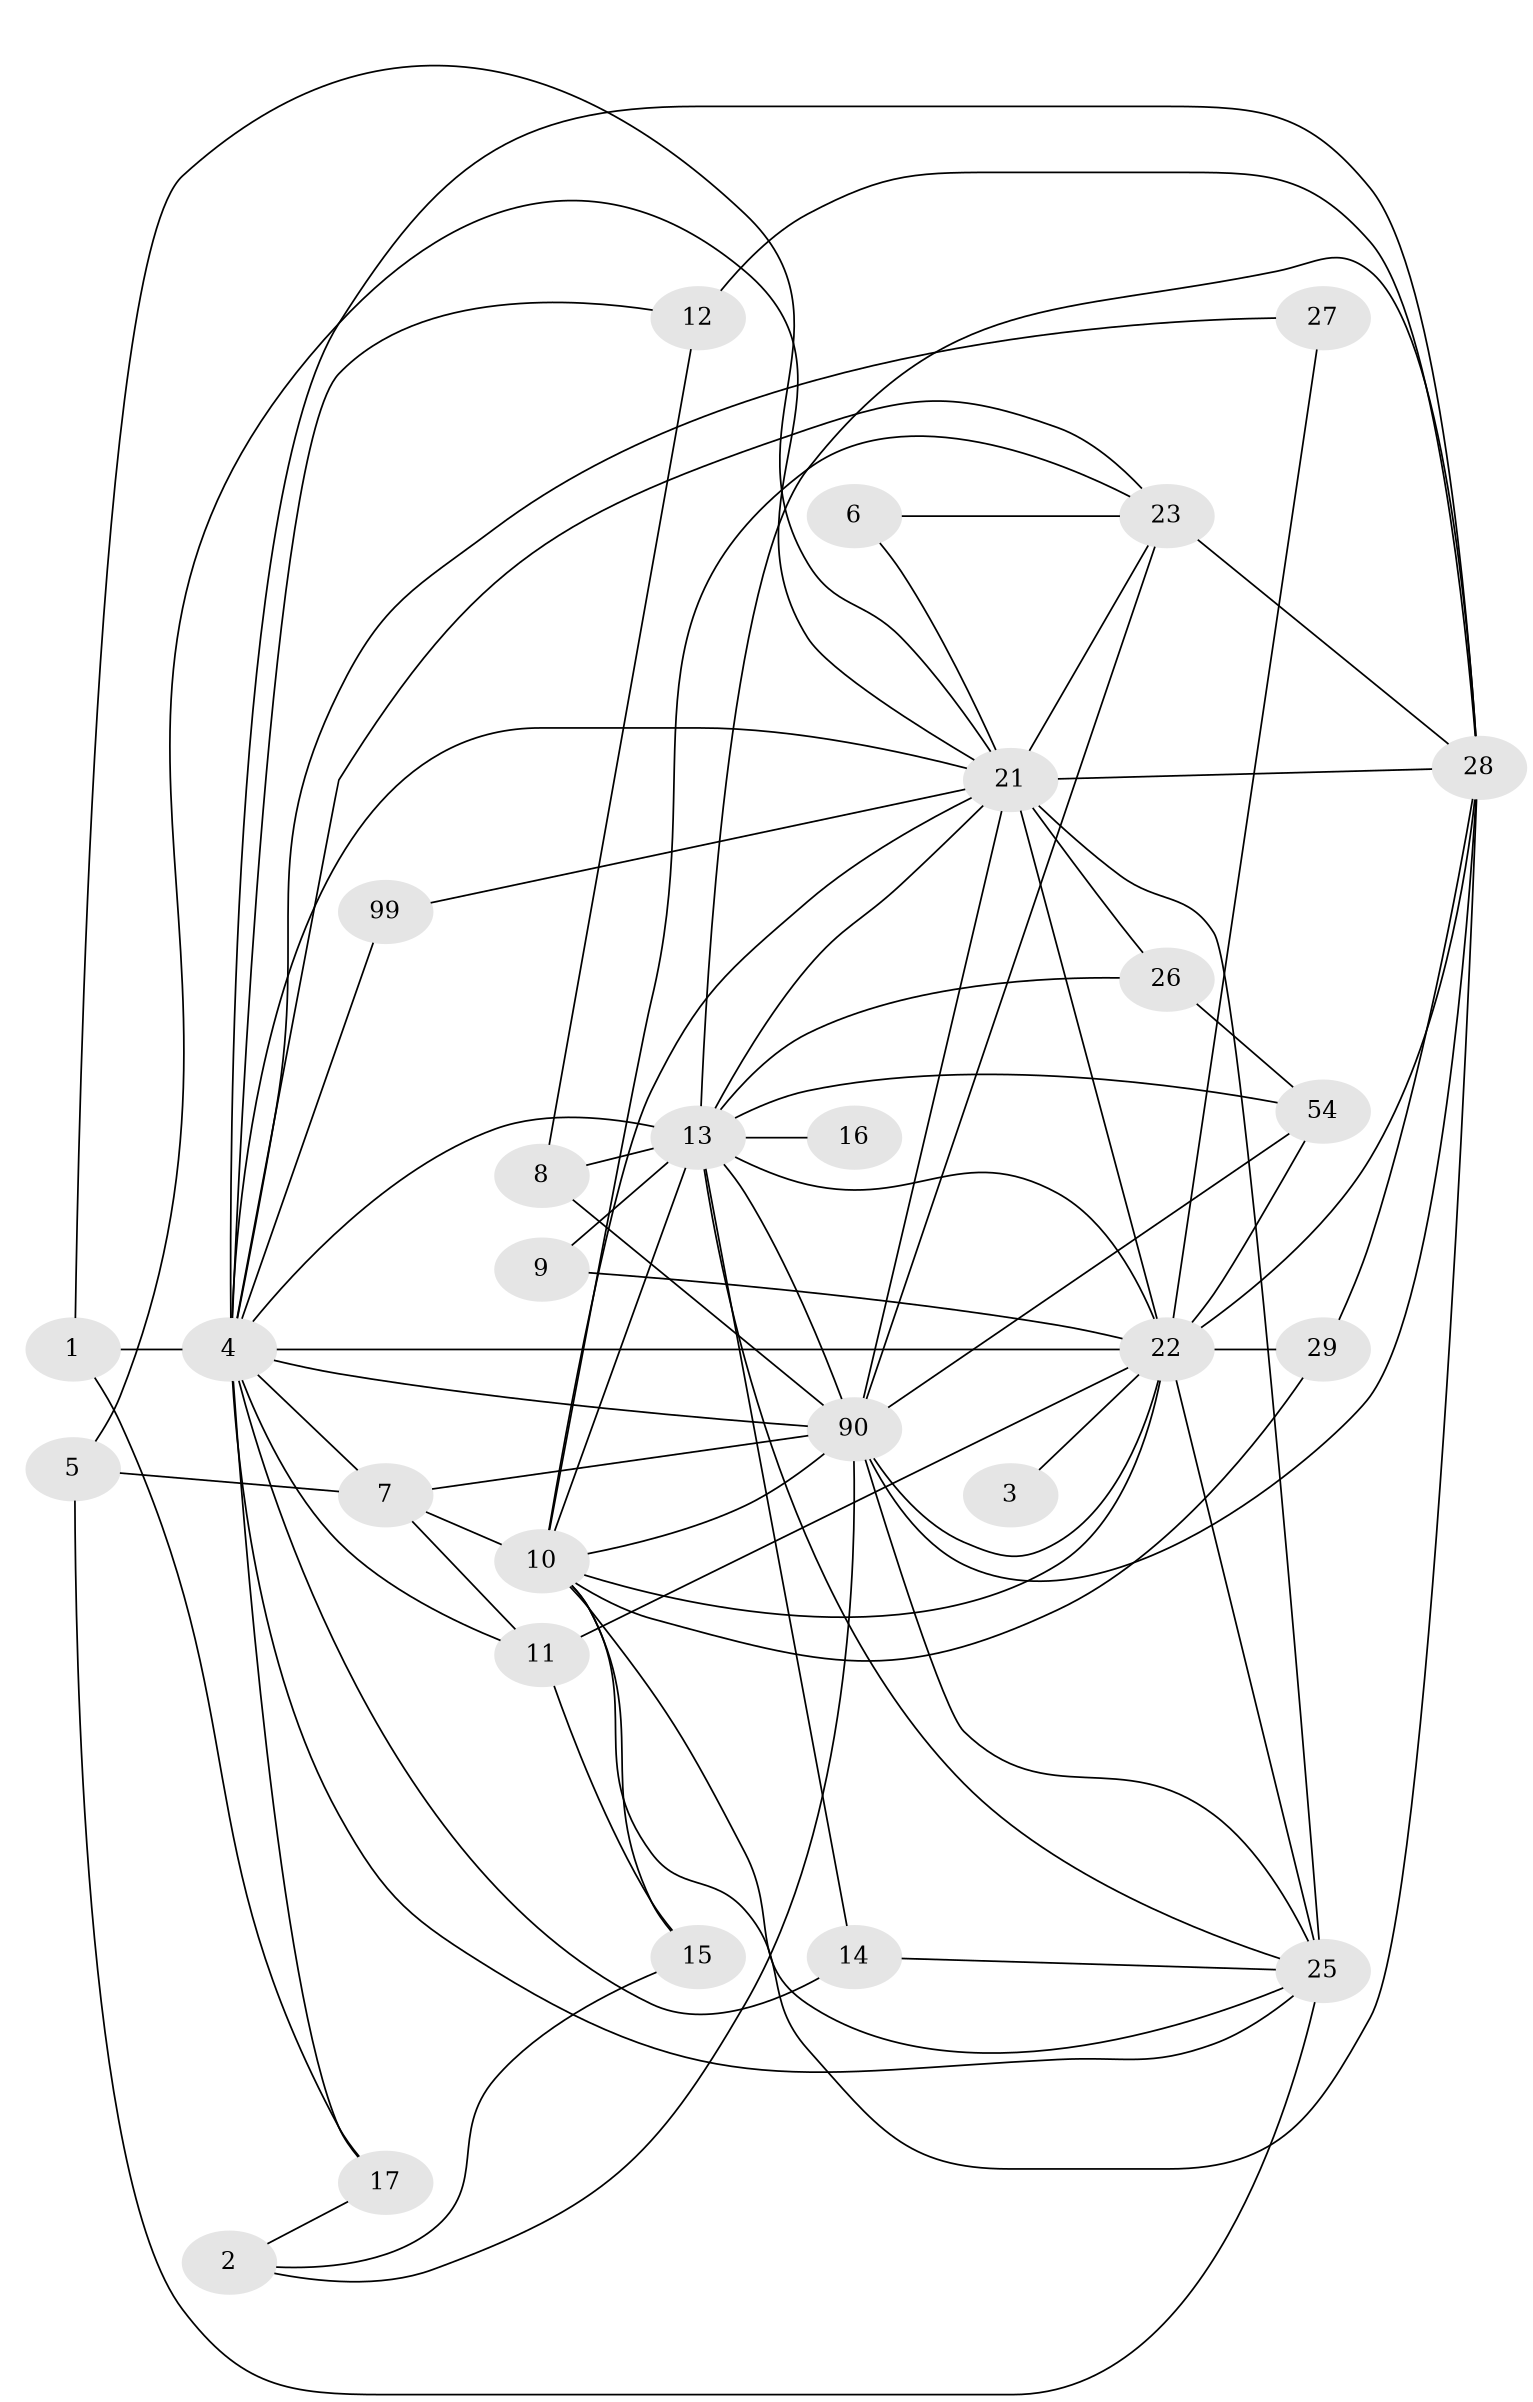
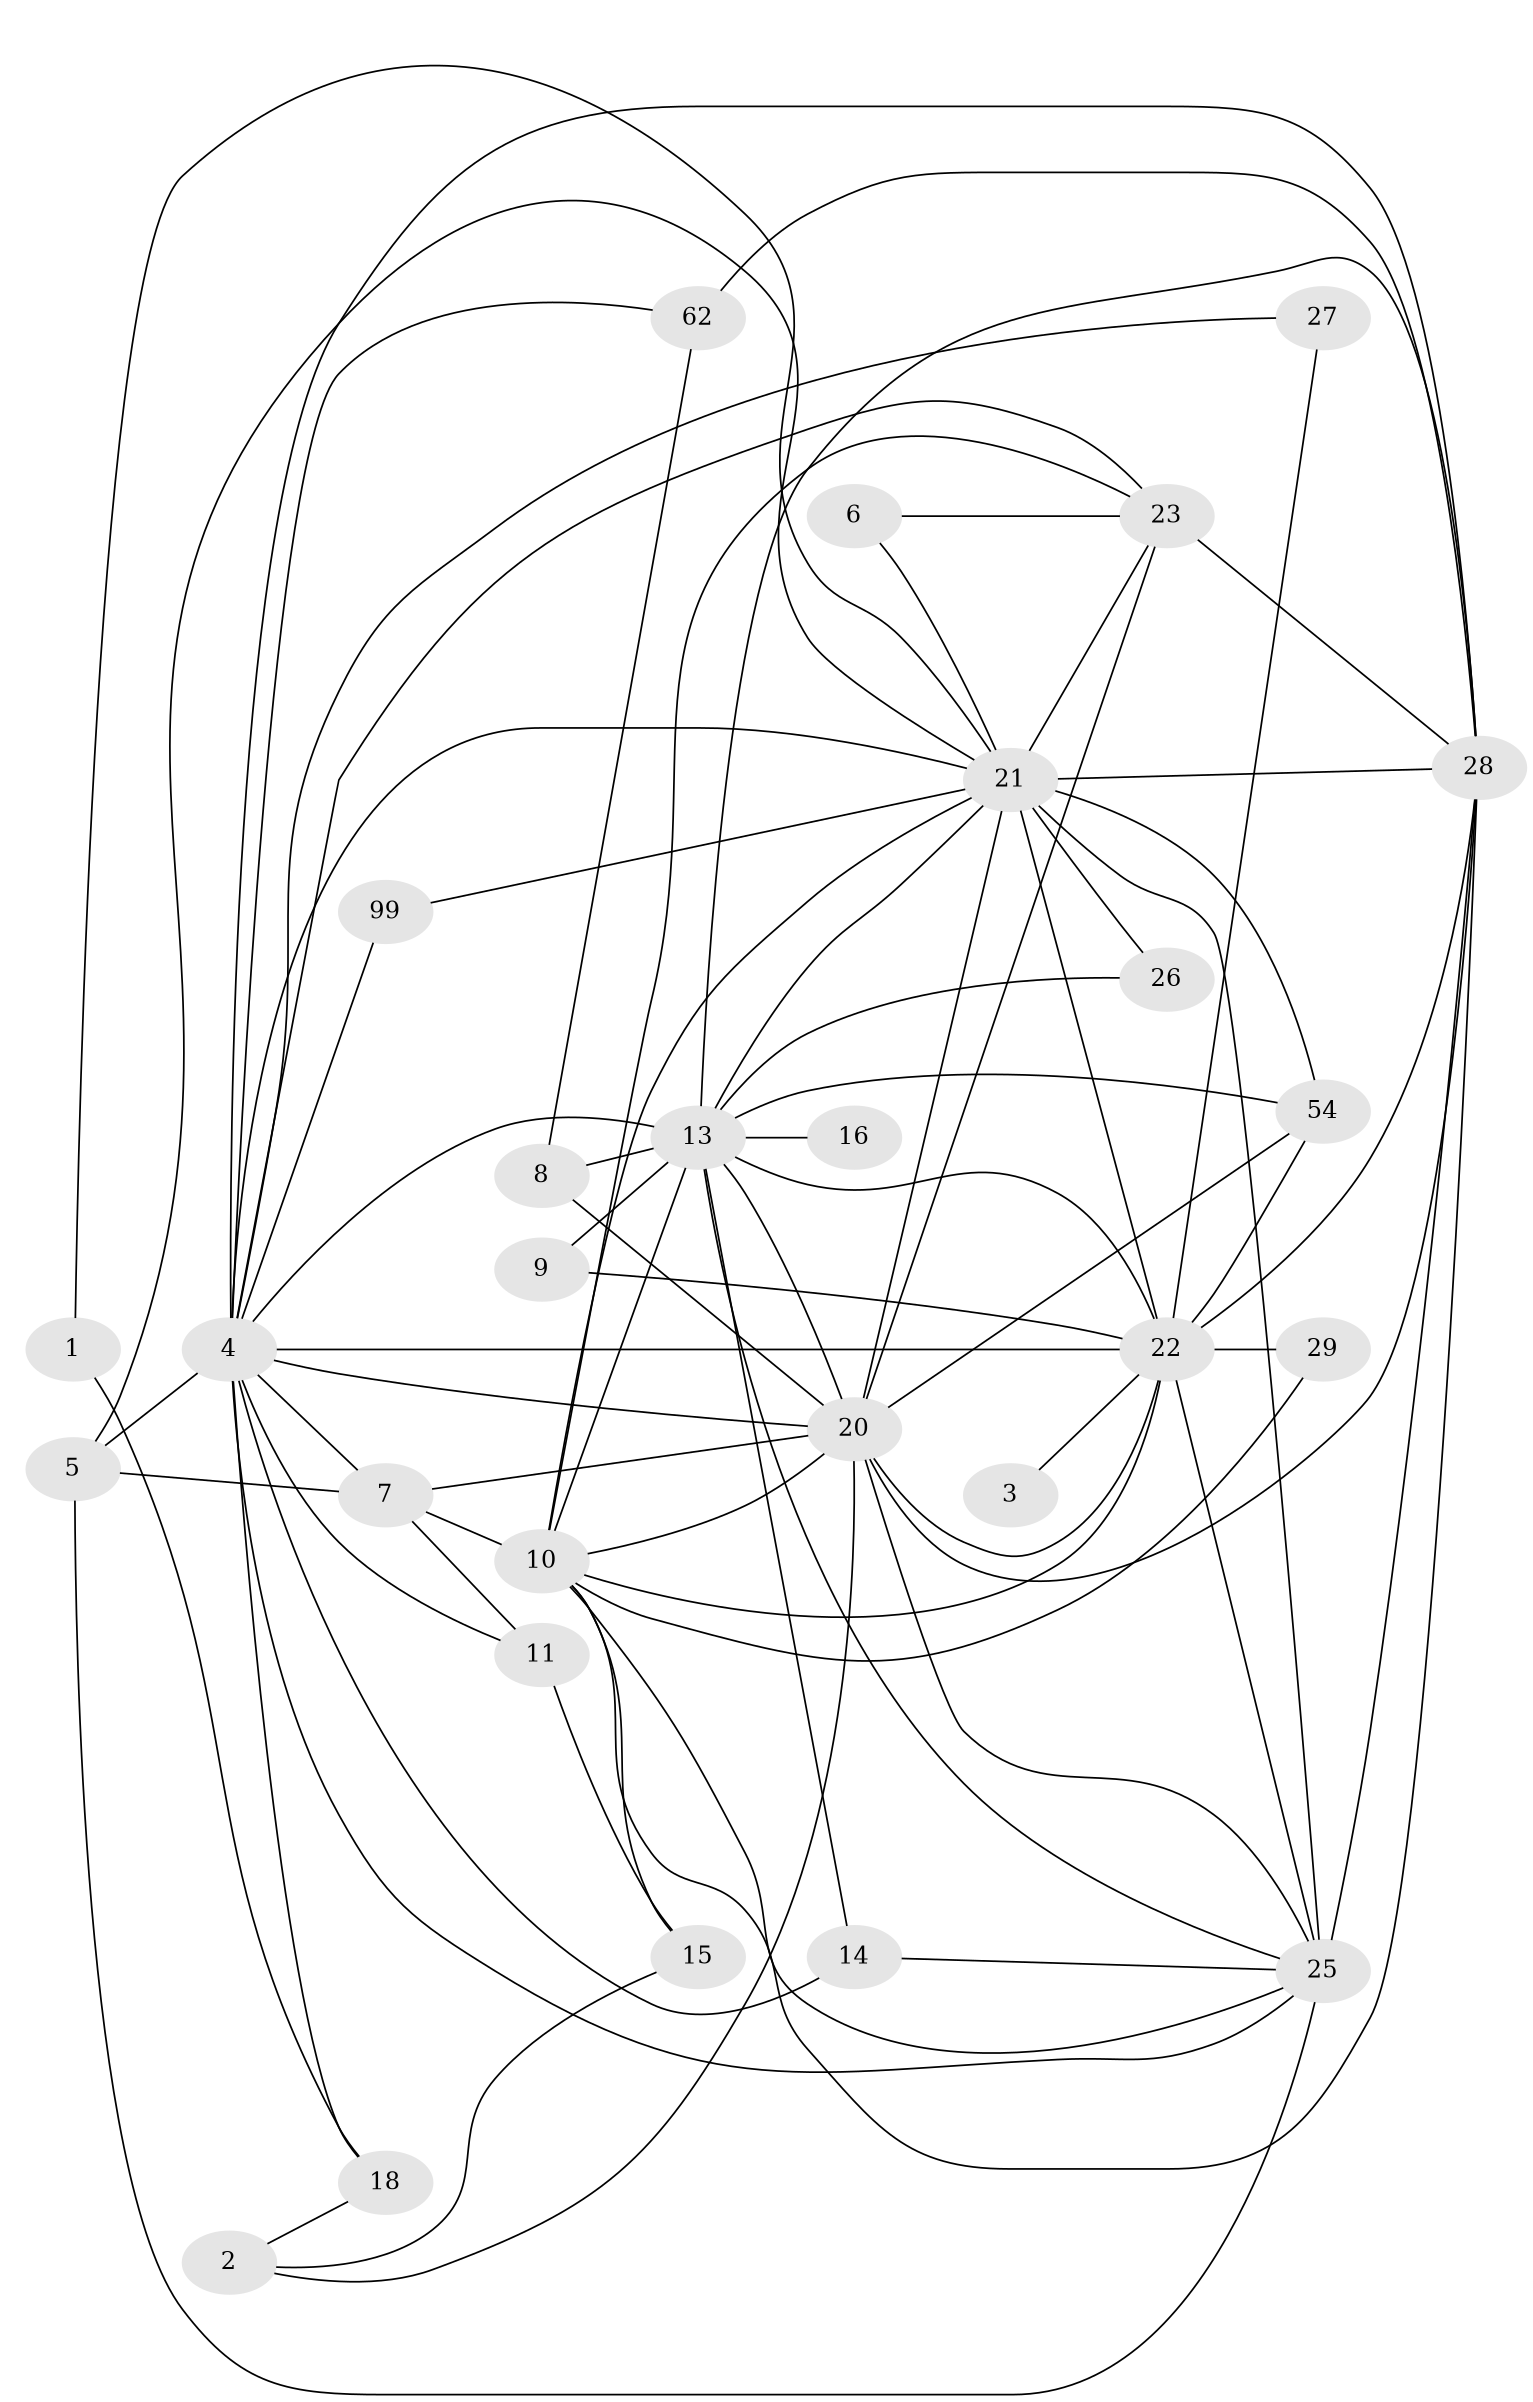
  graph {
    rankdir=LR
    node [color=gray90 style=filled]
    edge [weight=1.0]
    1
    4
-   18 [label=17]
+   18
    21
-   20 [label=90]
+   20
    22
    7
    11
-   12
+   12 [label=62]
    13
    14
    n12 [label=99]
    23
    25
    27
    28
    n17 [label=54]
    26
    2
    15
    3
    29
    10
    16
    5
    6
    8
    9
-   1 -- 4
+   5 -- 4
    1 -- 18
    1 -- 21
    4 -- 18
    4 -- 21 [weight=3.0]
    4 -- 20 [weight=4.0]
    4 -- 22 [weight=4.0]
    4 -- 7
    4 -- 11
    4 -- 12
    4 -- 13 [weight=3.0]
    4 -- 14 [weight=2.0]
    4 -- n12
    4 -- 23 [weight=2.0]
    4 -- 25 [weight=3.0]
    4 -- 27 [weight=2.0]
    4 -- 28 [weight=3.0]
    21 -- 22
    21 -- 23
    21 -- 25
    21 -- 28
-   26 -- n17
+   21 -- n17
    21 -- 26
    20 -- 21
    20 -- 22
    20 -- 23
    20 -- 25
    20 -- 28
    20 -- n17
    22 -- 25
    22 -- 27
    22 -- 28
    22 -- n17 [weight=2.0]
    22 -- 29
    7 -- 20
    7 -- 11
    7 -- 10
-   11 -- 22
    11 -- 15
    12 -- 28
    13 -- 21
    13 -- 20
    13 -- 22 [weight=2.0]
    13 -- 14
    13 -- 25
    13 -- 28
    13 -- n17
    13 -- 26
    13 -- 16
    14 -- 25
    n12 -- 21
    23 -- 28
-   29 -- 28
+   25 -- 28
    2 -- 18
    2 -- 20
    2 -- 15
    3 -- 22
    10 -- 21
    10 -- 20 [weight=3.0]
    10 -- 22
    10 -- 13
    10 -- 23
    10 -- 25
    10 -- 28 [weight=2.0]
    10 -- 15
    10 -- 29
    5 -- 21
    5 -- 7
    5 -- 25
    6 -- 21
    6 -- 23
    8 -- 20
    8 -- 12
    8 -- 13
    9 -- 22
    9 -- 13
  }
